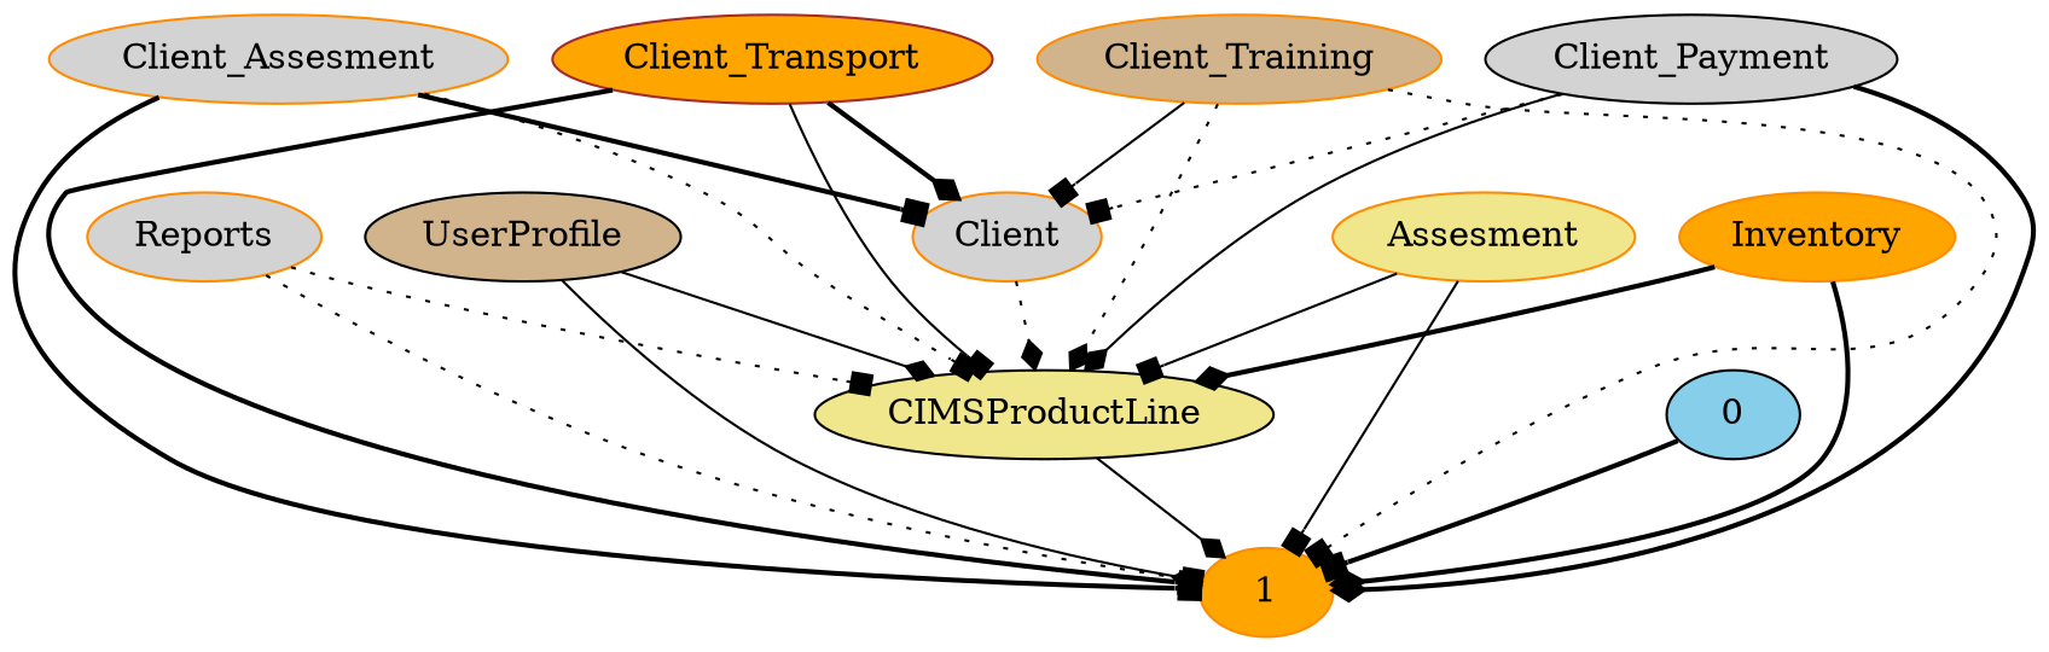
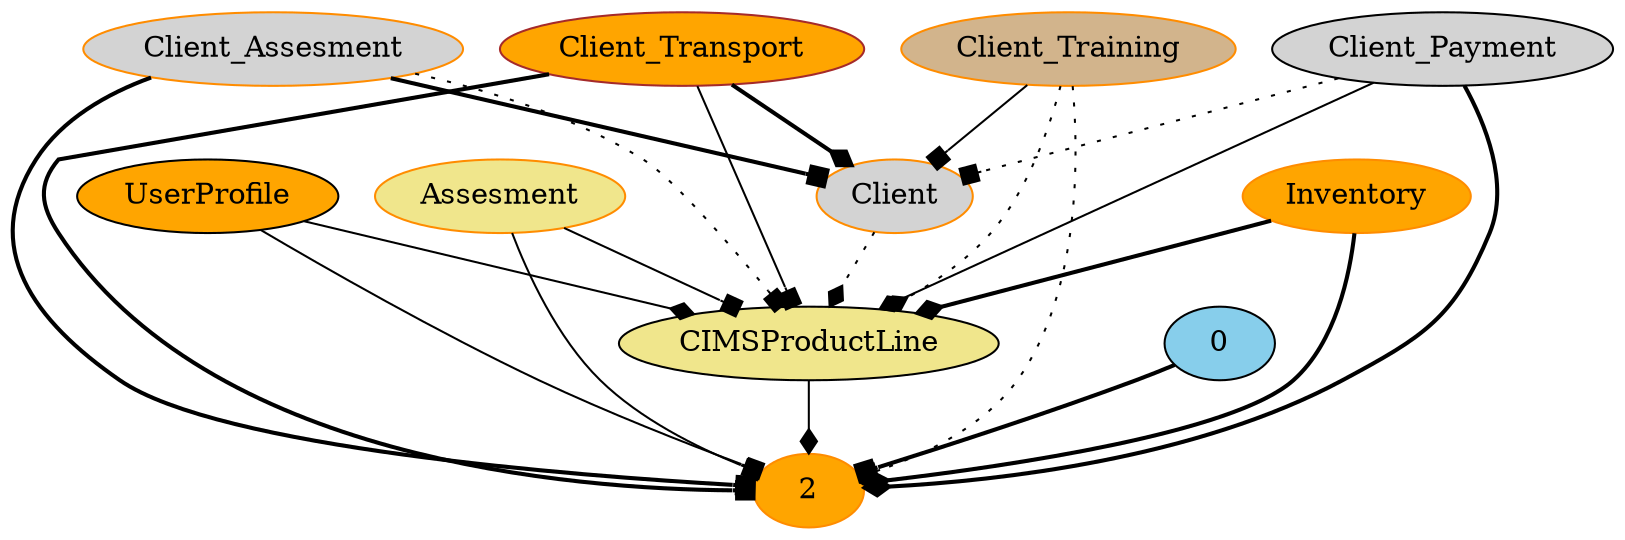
  digraph {
    node [color=darkorange fillcolor=lightgrey style=filled]
    edge [arrowhead=box style=bold]
    Client_Assesment
    Client
    CIMSProductLine [color=black fillcolor=khaki]
-   1 [fillcolor=orange]
-   Reports
-   UserProfile [color=black fillcolor=tan]
+   1 [fillcolor=orange label=2]
+   UserProfile [color=black fillcolor=orange]
    n7 [fillcolor=khaki label=Assesment]
    Inventory [fillcolor=orange]
    Client_Transport [color=brown fillcolor=orange]
    0 [color=black fillcolor=skyblue]
    Client_Training [fillcolor=tan]
    Client_Payment [color=black]
    Client_Assesment -> Client
    Client_Assesment -> CIMSProductLine [style=dotted]
    Client_Assesment -> 1
    Client -> CIMSProductLine [arrowhead=diamond style=dotted]
    CIMSProductLine -> 1 [arrowhead=diamond style=solid]
-   Reports -> CIMSProductLine [style=dotted]
-   Reports -> 1 [arrowhead=diamond style=dotted]
    UserProfile -> CIMSProductLine [arrowhead=diamond style=solid]
    UserProfile -> 1 [style=solid]
    n7 -> CIMSProductLine [style=solid]
    n7 -> 1 [style=solid]
    Inventory -> CIMSProductLine [arrowhead=diamond]
    Inventory -> 1 [arrowhead=diamond]
    Client_Transport -> Client [arrowhead=diamond]
    Client_Transport -> CIMSProductLine [style=solid]
    Client_Transport -> 1
    0 -> 1
    Client_Training -> Client [style=solid]
    Client_Training -> CIMSProductLine [arrowhead=diamond style=dotted]
    Client_Training -> 1 [style=dotted]
    Client_Payment -> Client [style=dotted]
    Client_Payment -> CIMSProductLine [arrowhead=diamond style=solid]
    Client_Payment -> 1 [arrowhead=diamond]
  }
